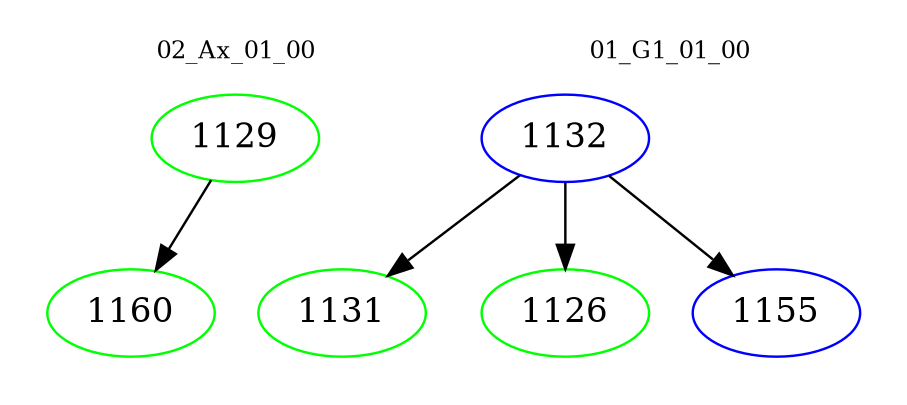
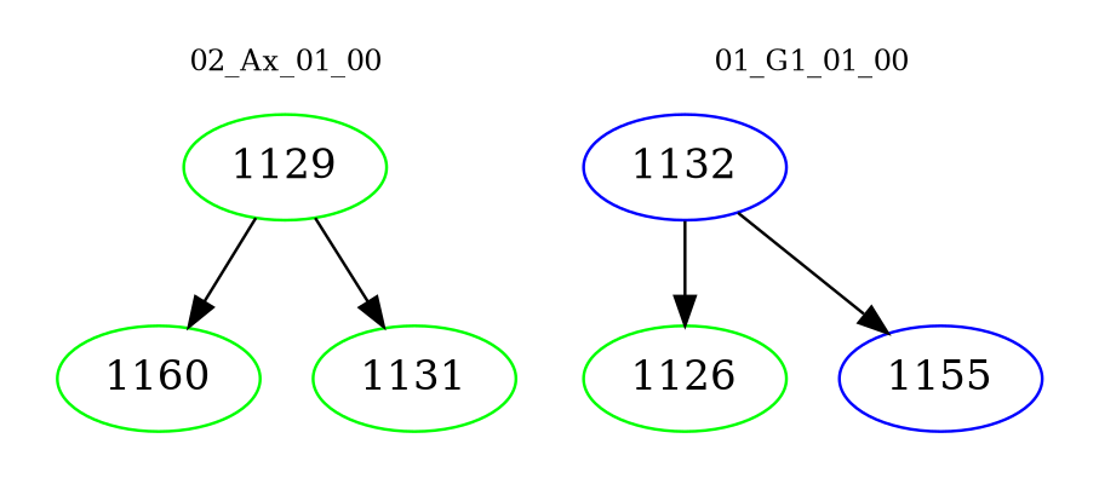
  digraph {
    node [color=green]
    edge [color=black]
    n1 [label=1129]
    n2 [label=1131]
    n3 [label=1160]
    n4 [color=blue label=1132]
    n5 [label=1126]
    n6 [color=blue label=1155]
    subgraph cluster_1 {
      color=white
      fontsize=10
      label="02_Ax_01_00"
      n1
      n2
      n3
    }
    subgraph cluster_2 {
      color=white
      fontsize=10
      label="01_G1_01_00"
      n4
      n5
      n6
    }
-   n4 -> n2
+   n1 -> n2
    n1 -> n3
    n4 -> n5
    n4 -> n6
  }
